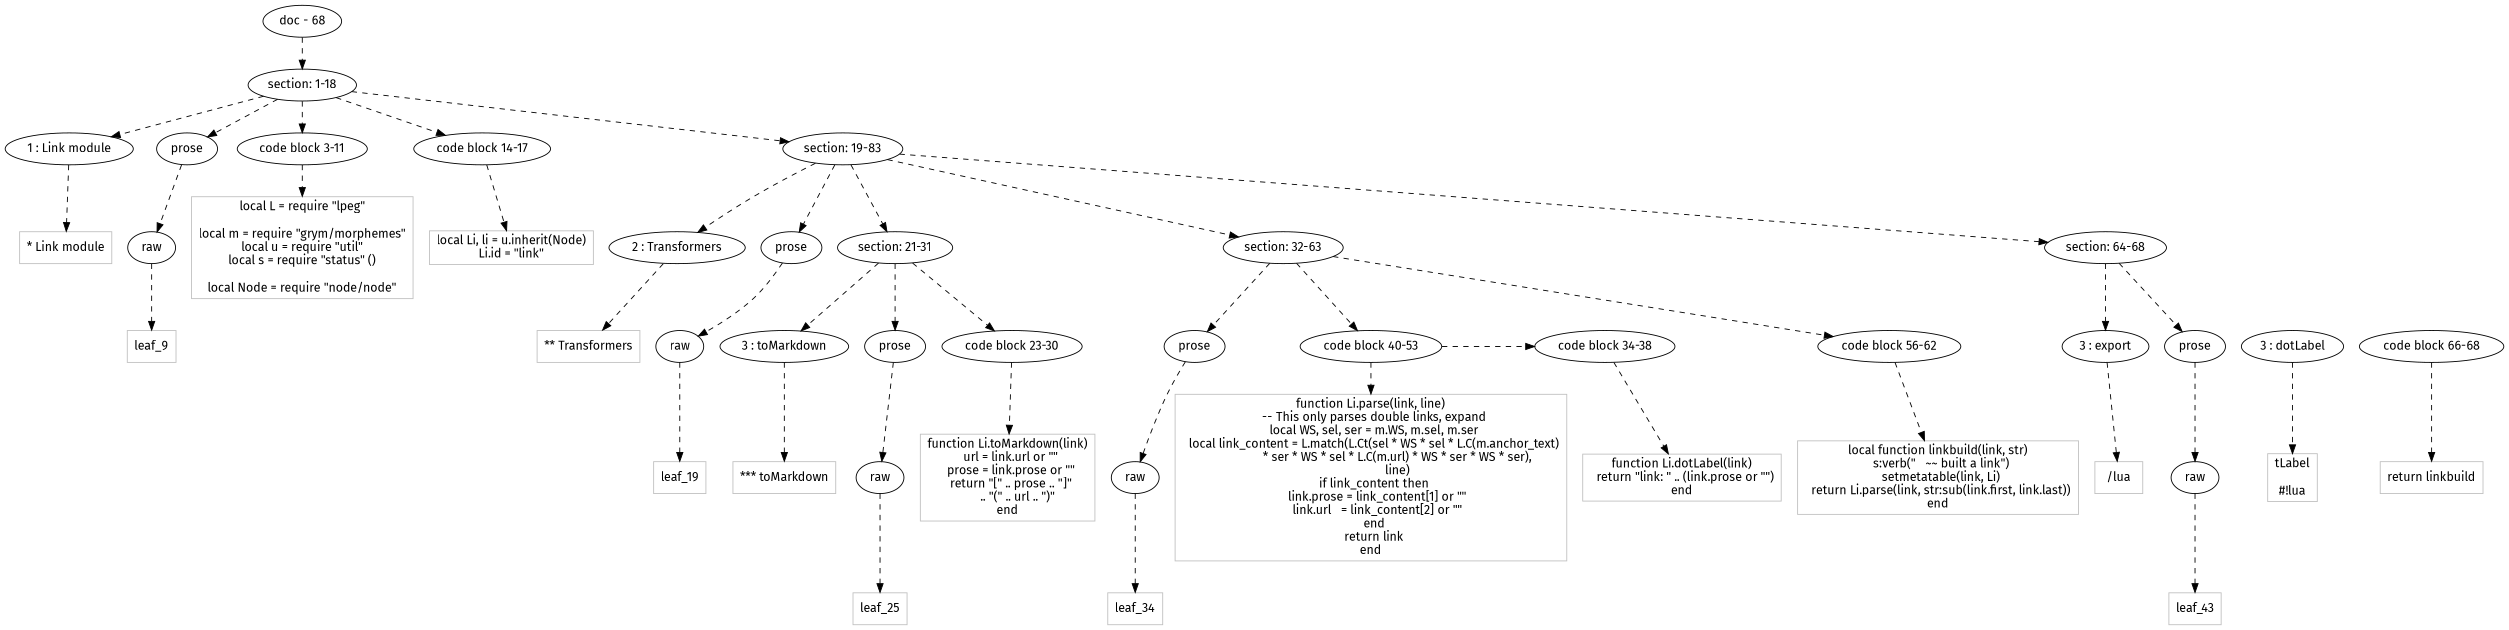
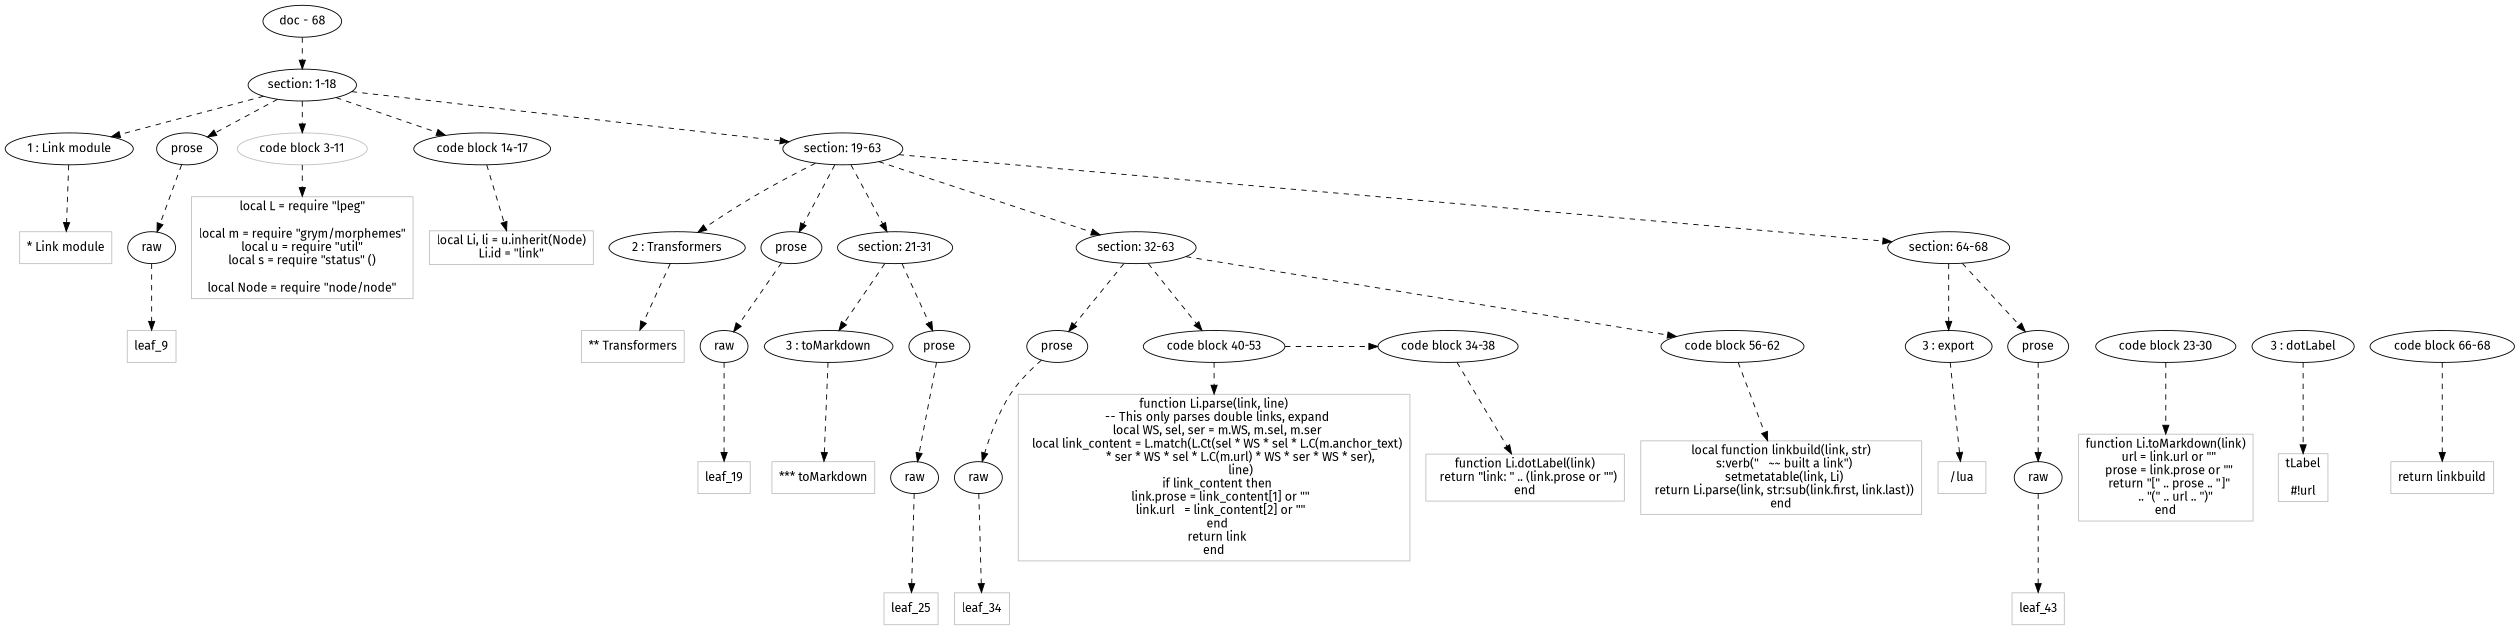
  digraph {
    fontname="Fira Sans"
    node [fontname="Fira Sans"]
    edge [fontname="Fira Sans" style=dashed]
    n1 [label="section: 1-18"]
    n2 [label="1 : Link module"]
    n3 [label=prose]
-   n4 [label="code block 3-11"]
+   n4 [label="code block 3-11" color=Gray]
    n5 [label="code block 14-17"]
-   n6 [label="section: 19-83"]
+   n6 [label="section: 19-63"]
    n7 [label=raw]
    n8 [label="2 : Transformers"]
    n9 [label=prose]
    n10 [label="section: 21-31"]
    n11 [label="section: 32-63"]
    n12 [label="section: 64-68"]
    n13 [label=raw]
    n14 [label="3 : toMarkdown"]
    n15 [label=prose]
    n16 [label="code block 23-30"]
    n17 [label=raw]
    n18 [label="3 : dotLabel"]
    n19 [label=prose]
    n20 [label="code block 34-38"]
    n21 [label="code block 40-53"]
    n22 [label="code block 56-62"]
    n23 [label=raw]
    n24 [label="3 : export"]
    n25 [label=prose]
    n26 [label="code block 66-68"]
    n27 [label=raw]
    n28 [color=Gray label="* Link module" shape=rectangle]
    n29 [color=Gray label="local L = require \"lpeg\"\n\nlocal m = require \"grym/morphemes\"\nlocal u = require \"util\"\nlocal s = require \"status\" ()\n\nlocal Node = require \"node/node\"" shape=rectangle]
    n30 [color=Gray label="local Li, li = u.inherit(Node)\nLi.id = \"link\"" shape=rectangle]
    leaf_9 [color=Gray shape=rectangle]
    n32 [color=Gray label="** Transformers" shape=rectangle]
    leaf_19 [color=Gray shape=rectangle]
    n34 [color=Gray label="*** toMarkdown" shape=rectangle]
    n35 [color=Gray label="function Li.toMarkdown(link)\n  url = link.url or \"\"\n  prose = link.prose or \"\"\n  return \"[\" .. prose .. \"]\"\n      .. \"(\" .. url .. \")\"\nend" shape=rectangle]
    leaf_25 [color=Gray shape=rectangle]
-   n37 [color=Gray label="tLabel\n\n#!lua" shape=rectangle]
+   n37 [color=Gray label="tLabel\n\n#!url" shape=rectangle]
    n38 [color=Gray label="function Li.dotLabel(link)\n  return \"link: \" .. (link.prose or \"\")\nend" shape=rectangle]
    n39 [color=Gray label="function Li.parse(link, line)\n  -- This only parses double links, expand\n  local WS, sel, ser = m.WS, m.sel, m.ser\n  local link_content = L.match(L.Ct(sel * WS * sel * L.C(m.anchor_text)\n                * ser * WS * sel * L.C(m.url) * WS * ser * WS * ser),\n                line)\n  if link_content then\n    link.prose = link_content[1] or \"\"\n    link.url   = link_content[2] or \"\"\n  end\n  return link\nend" shape=rectangle]
    n40 [color=Gray label="local function linkbuild(link, str)\n  s:verb(\"   ~~ built a link\")\n  setmetatable(link, Li)\n  return Li.parse(link, str:sub(link.first, link.last))\nend" shape=rectangle]
    leaf_34 [color=Gray shape=rectangle]
    n42 [color=Gray label="/lua" shape=rectangle]
    n43 [color=Gray label="return linkbuild" shape=rectangle]
    leaf_43 [color=Gray shape=rectangle]
    n45 [label="doc - 68"]
    subgraph sub_1 {
      rank=same
      n1
    }
    subgraph sub_2 {
      rank=same
      n2
      n3
      n4
      n5
      n6
    }
    subgraph sub_3 {
      rank=same
      n7
    }
    subgraph sub_4 {
      rank=same
      n8
      n9
      n10
      n11
      n12
    }
    subgraph sub_5 {
      rank=same
      n13
    }
    subgraph sub_6 {
      rank=same
      n14
      n15
      n16
    }
    subgraph sub_7 {
      rank=same
      n17
    }
    subgraph sub_8 {
      rank=same
      n18
      n19
      n20
      n21
      n22
    }
    subgraph sub_9 {
      rank=same
      n23
    }
    subgraph sub_10 {
      rank=same
      n24
      n25
      n26
    }
    subgraph sub_11 {
      rank=same
      n27
    }
    n1 -> n2
    n1 -> n3
    n1 -> n4
    n1 -> n5
    n1 -> n6
    n2 -> n28
    n3 -> n7
    n4 -> n29
    n5 -> n30
    n6 -> n8
    n6 -> n9
    n6 -> n10
    n6 -> n11
    n6 -> n12
    n7 -> leaf_9
    n8 -> n32
    n9 -> n13
    n10 -> n14
    n10 -> n15
-   n10 -> n16
    n11 -> n19
    n11 -> n21
    n11 -> n22
    n12 -> n24
    n12 -> n25
    n13 -> leaf_19
    n14 -> n34
    n15 -> n17
    n16 -> n35
    n17 -> leaf_25
    n18 -> n37
    n19 -> n23
    n20 -> n38
    n21 -> n20
    n21 -> n39
    n22 -> n40
    n23 -> leaf_34
    n24 -> n42
    n25 -> n27
    n26 -> n43
    n27 -> leaf_43
    n45 -> n1
  }
